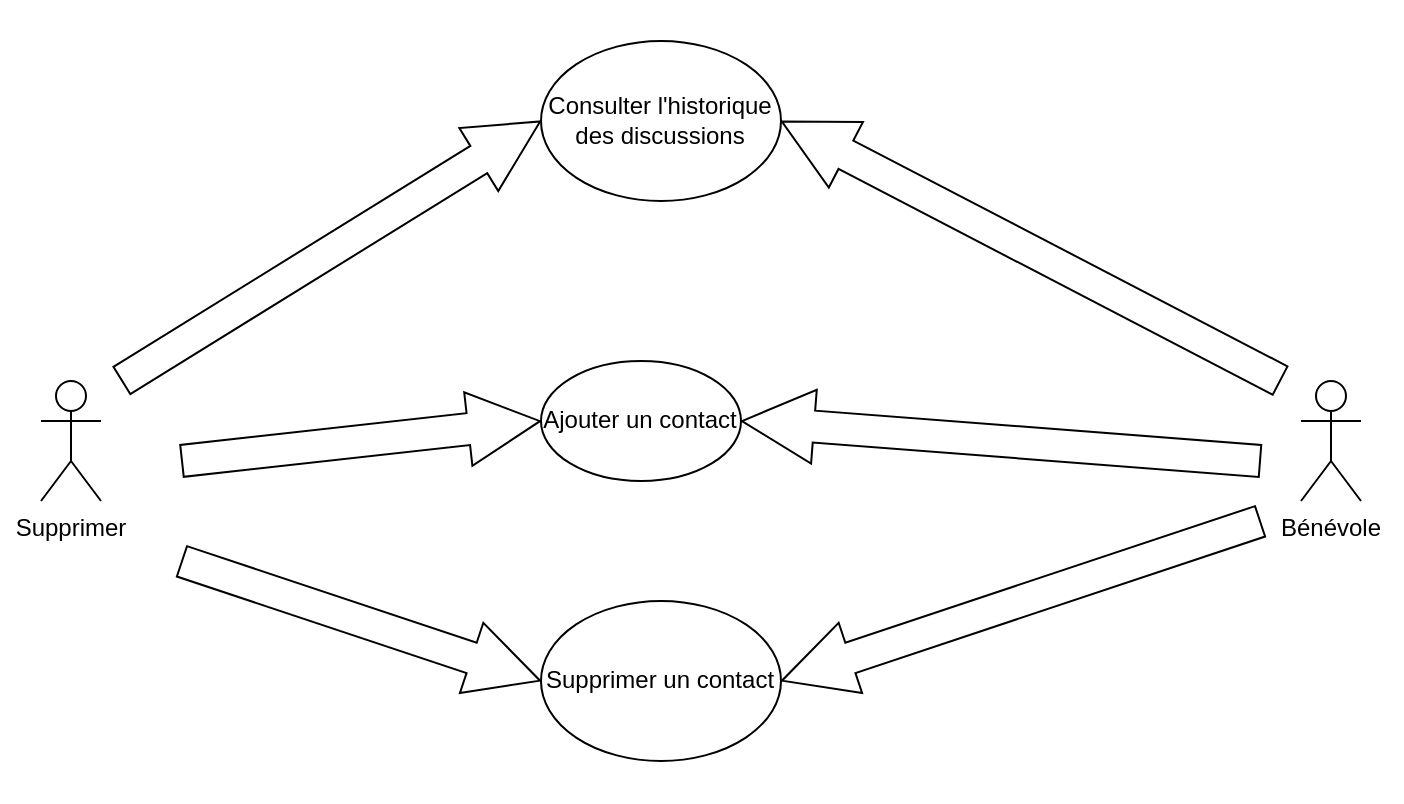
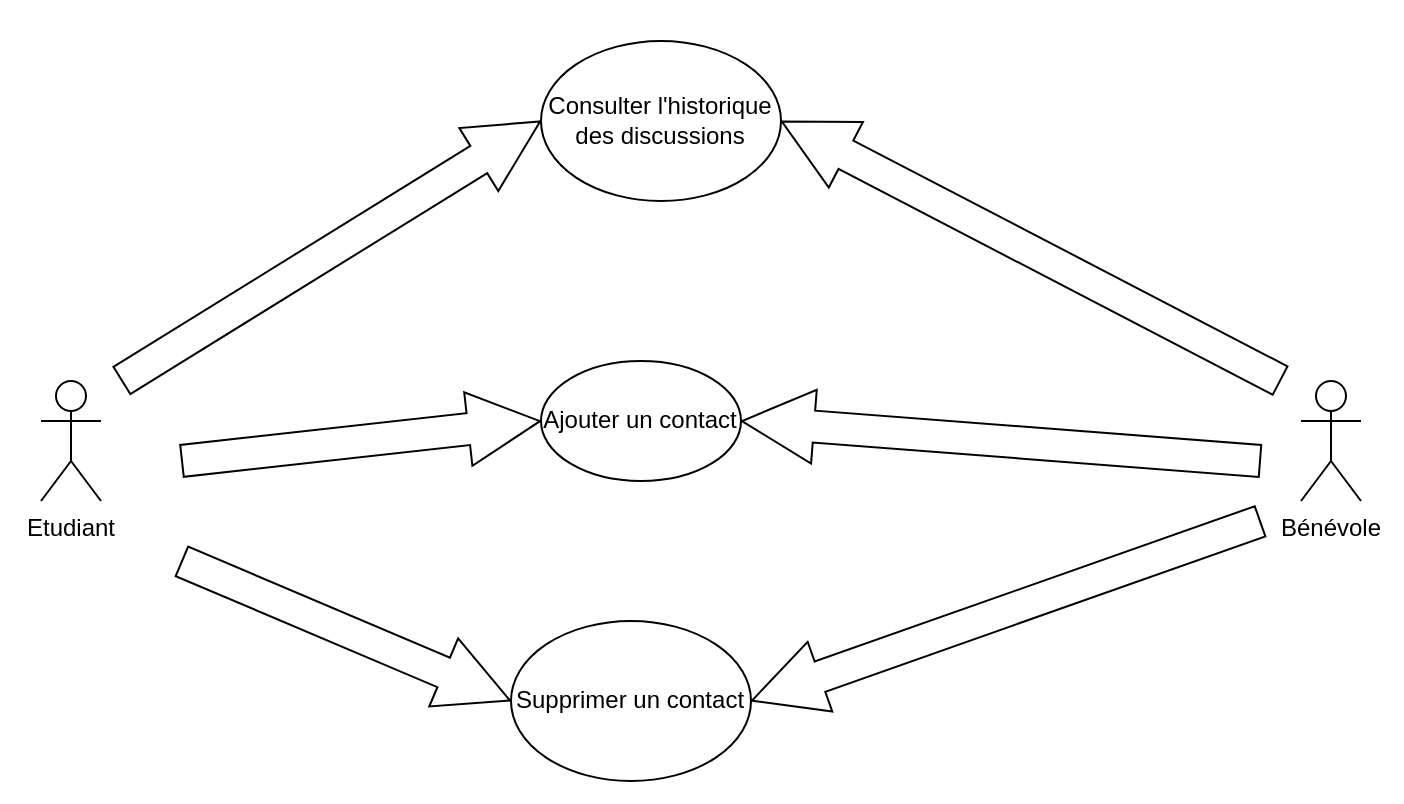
  <mxCell id="0" />
  <mxCell id="1" parent="0" />
  <mxCell id="2" value="Bénévole" style="shape=umlActor;verticalLabelPosition=bottom;verticalAlign=top;html=1;outlineConnect=0;" vertex="1" parent="1"><mxGeometry x="650" y="190" width="30" height="60" as="geometry" /></mxCell>
- <mxCell id="3" value="Supprimer" style="shape=umlActor;verticalLabelPosition=bottom;verticalAlign=top;html=1;outlineConnect=0;" vertex="1" parent="1"><mxGeometry x="20" y="190" width="30" height="60" as="geometry" /></mxCell>
+ <mxCell id="3" value="Etudiant" style="shape=umlActor;verticalLabelPosition=bottom;verticalAlign=top;html=1;outlineConnect=0;" vertex="1" parent="1"><mxGeometry x="20" y="190" width="30" height="60" as="geometry" /></mxCell>
  <mxCell id="4" value="Consulter l'historique des discussions" style="ellipse;whiteSpace=wrap;html=1;" vertex="1" parent="1"><mxGeometry x="270" y="20" width="120" height="80" as="geometry" /></mxCell>
  <mxCell id="5" value="Ajouter un contact" style="ellipse;whiteSpace=wrap;html=1;" vertex="1" parent="1"><mxGeometry x="270" y="180" width="100" height="60" as="geometry" /></mxCell>
- <mxCell id="6" value="Supprimer un contact" style="ellipse;whiteSpace=wrap;html=1;" vertex="1" parent="1"><mxGeometry x="270" y="300" width="120" height="80" as="geometry" /></mxCell>
+ <mxCell id="6" value="Supprimer un contact" style="ellipse;whiteSpace=wrap;html=1;" vertex="1" parent="1"><mxGeometry x="255" y="310" width="120" height="80" as="geometry" /></mxCell>
  <mxCell id="7" value="" style="shape=flexArrow;endArrow=classic;html=1;rounded=0;width=16;endSize=11.69;entryX=0;entryY=0.5;entryDx=0;entryDy=0;" edge="1" parent="1" target="4"><mxGeometry width="50" height="50" relative="1" as="geometry"><mxPoint x="60" y="190" as="sourcePoint" /><mxPoint x="140" y="130" as="targetPoint" /></mxGeometry></mxCell>
  <mxCell id="8" value="" style="shape=flexArrow;endArrow=classic;html=1;rounded=0;width=16;endSize=11.69;entryX=0;entryY=0.5;entryDx=0;entryDy=0;" edge="1" parent="1" target="5"><mxGeometry width="50" height="50" relative="1" as="geometry"><mxPoint x="90" y="230" as="sourcePoint" /><mxPoint x="260" y="220" as="targetPoint" /></mxGeometry></mxCell>
  <mxCell id="9" value="" style="shape=flexArrow;endArrow=classic;html=1;rounded=0;width=16;endSize=11.69;entryX=0;entryY=0.5;entryDx=0;entryDy=0;" edge="1" parent="1" target="6"><mxGeometry width="50" height="50" relative="1" as="geometry"><mxPoint x="90" y="280" as="sourcePoint" /><mxPoint x="260" y="330" as="targetPoint" /></mxGeometry></mxCell>
  <mxCell id="10" value="" style="shape=flexArrow;endArrow=classic;html=1;rounded=0;width=16;endSize=11.69;entryX=1;entryY=0.5;entryDx=0;entryDy=0;" edge="1" parent="1" target="4"><mxGeometry width="50" height="50" relative="1" as="geometry"><mxPoint x="640" y="190" as="sourcePoint" /><mxPoint x="410" y="80" as="targetPoint" /></mxGeometry></mxCell>
  <mxCell id="11" value="" style="shape=flexArrow;endArrow=classic;html=1;rounded=0;width=16;endSize=11.69;entryX=1;entryY=0.5;entryDx=0;entryDy=0;" edge="1" parent="1" target="5"><mxGeometry width="50" height="50" relative="1" as="geometry"><mxPoint x="630" y="230" as="sourcePoint" /><mxPoint x="410" y="220" as="targetPoint" /></mxGeometry></mxCell>
  <mxCell id="12" value="" style="shape=flexArrow;endArrow=classic;html=1;rounded=0;width=16;endSize=11.69;entryX=1;entryY=0.5;entryDx=0;entryDy=0;" edge="1" parent="1" target="6"><mxGeometry width="50" height="50" relative="1" as="geometry"><mxPoint x="630" y="260" as="sourcePoint" /><mxPoint x="400" y="340" as="targetPoint" /></mxGeometry></mxCell>
